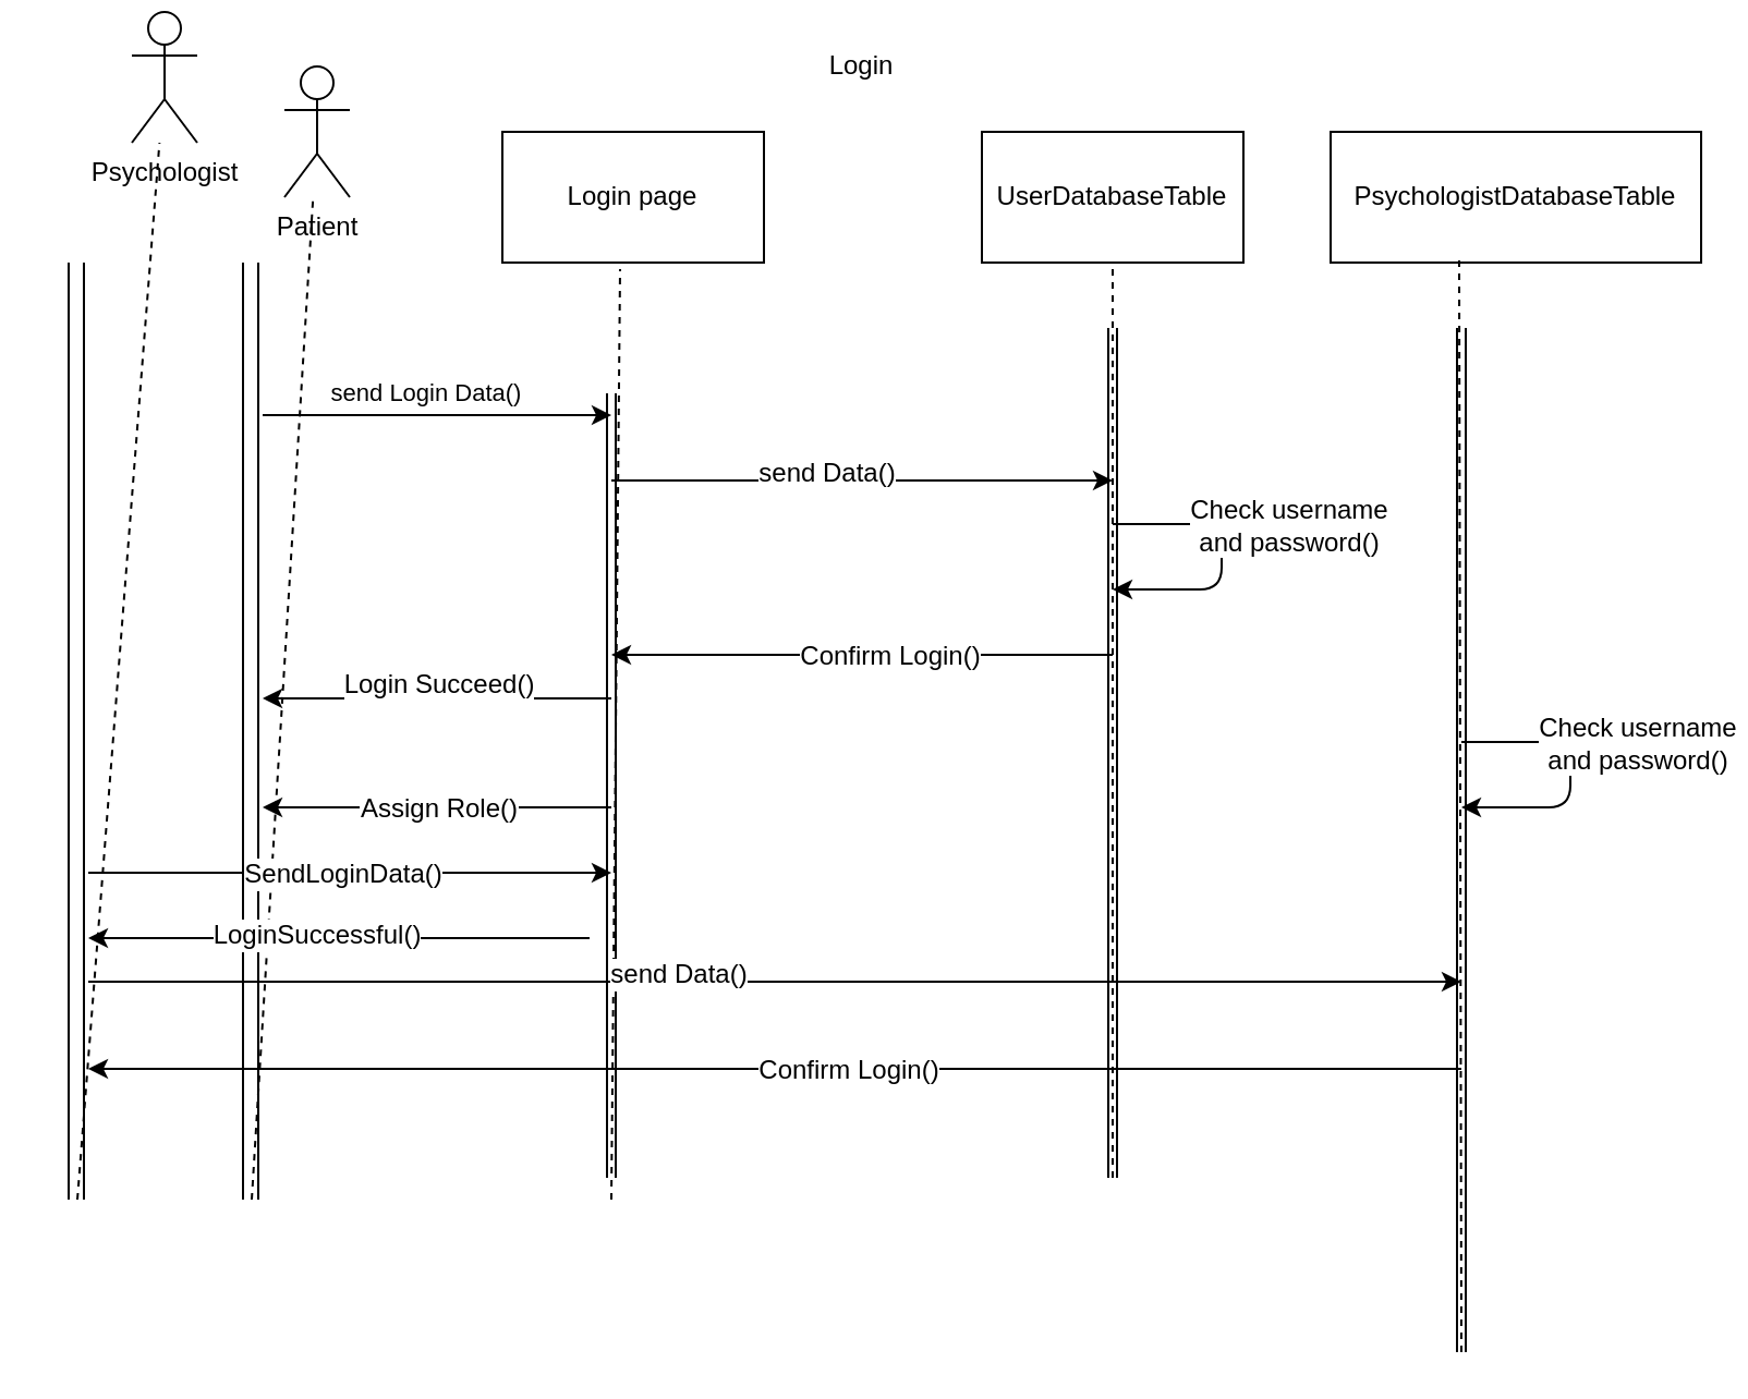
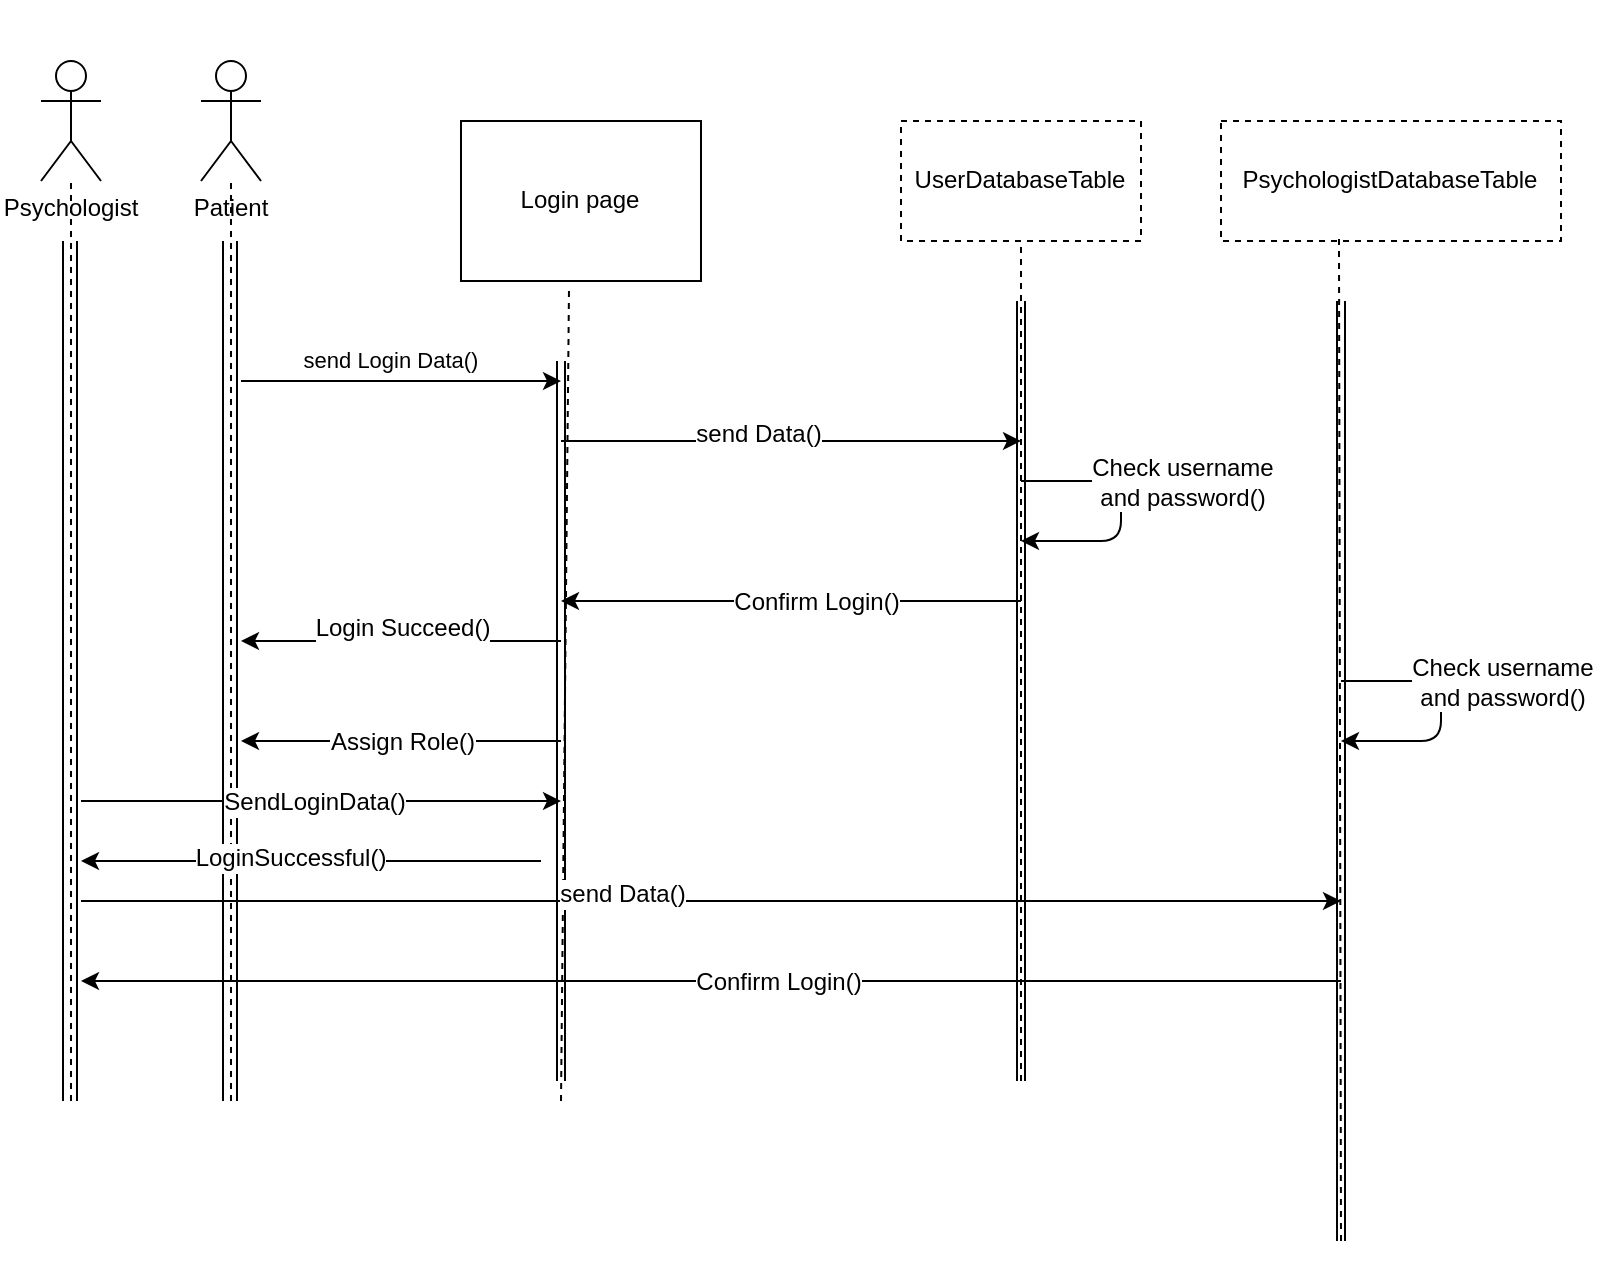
  <mxCell id="0" />
  <mxCell id="1" parent="0" />
- <mxCell id="2" value="&lt;div&gt;Patient&lt;/div&gt;" style="shape=umlActor;verticalLabelPosition=bottom;labelBackgroundColor=#ffffff;verticalAlign=top;html=1;outlineConnect=0;" parent="1" vertex="1"><mxGeometry x="130" y="30" width="30" height="60" as="geometry" /></mxCell>
- <mxCell id="3" value="Login" style="text;html=1;strokeColor=none;fillColor=none;align=center;verticalAlign=middle;whiteSpace=wrap;rounded=0;" parent="1" vertex="1"><mxGeometry x="375" y="20" width="40" height="20" as="geometry" /></mxCell>
- <mxCell id="4" value="Login page" style="rounded=0;whiteSpace=wrap;html=1;" parent="1" vertex="1"><mxGeometry x="230" y="60" width="120" height="60" as="geometry" /></mxCell>
+ <mxCell id="2" value="&lt;div&gt;Patient&lt;/div&gt;" style="shape=umlActor;verticalLabelPosition=bottom;labelBackgroundColor=#ffffff;verticalAlign=top;html=1;outlineConnect=0;" parent="1" vertex="1"><mxGeometry x="100" y="30" width="30" height="60" as="geometry" /></mxCell>
+ <mxCell id="4" value="Login page" style="rounded=0;whiteSpace=wrap;html=1;" parent="1" vertex="1"><mxGeometry x="230" y="60" width="120" height="80" as="geometry" /></mxCell>
  <mxCell id="5" value="" style="endArrow=none;dashed=1;html=1;" parent="1" target="2" edge="1"><mxGeometry width="50" height="50" relative="1" as="geometry"><mxPoint x="115" y="550" as="sourcePoint" /><mxPoint x="150" y="180" as="targetPoint" /></mxGeometry></mxCell>
  <mxCell id="6" value="" style="shape=link;html=1;width=7;" parent="1" edge="1"><mxGeometry width="50" height="50" relative="1" as="geometry"><mxPoint x="114.5" y="550" as="sourcePoint" /><mxPoint x="114.5" y="120" as="targetPoint" /></mxGeometry></mxCell>
  <mxCell id="7" value="" style="endArrow=none;dashed=1;html=1;entryX=0.45;entryY=1.05;entryDx=0;entryDy=0;entryPerimeter=0;" parent="1" target="4" edge="1"><mxGeometry width="50" height="50" relative="1" as="geometry"><mxPoint x="280" y="550" as="sourcePoint" /><mxPoint x="290" y="310" as="targetPoint" /></mxGeometry></mxCell>
  <mxCell id="8" value="send Login Data()" style="endArrow=classic;html=1;" parent="1" edge="1"><mxGeometry x="-0.067" y="10" width="50" height="50" relative="1" as="geometry"><mxPoint x="120" y="190" as="sourcePoint" /><mxPoint x="280" y="190" as="targetPoint" /><mxPoint as="offset" /></mxGeometry></mxCell>
  <mxCell id="9" value="" style="shape=link;html=1;" parent="1" edge="1"><mxGeometry width="50" height="50" relative="1" as="geometry"><mxPoint x="280" y="540" as="sourcePoint" /><mxPoint x="280" y="180" as="targetPoint" /></mxGeometry></mxCell>
  <mxCell id="10" value="" style="endArrow=classic;html=1;" parent="1" edge="1"><mxGeometry width="50" height="50" relative="1" as="geometry"><mxPoint x="280" y="220" as="sourcePoint" /><mxPoint x="510" y="220" as="targetPoint" /></mxGeometry></mxCell>
  <mxCell id="11" value="send Data()" style="text;html=1;resizable=0;points=[];align=center;verticalAlign=middle;labelBackgroundColor=#ffffff;" parent="10" vertex="1" connectable="0"><mxGeometry x="-0.144" y="4" relative="1" as="geometry"><mxPoint as="offset" /></mxGeometry></mxCell>
- <mxCell id="12" value="UserDatabaseTable&lt;br&gt;" style="rounded=0;whiteSpace=wrap;html=1;" parent="1" vertex="1"><mxGeometry x="450" y="60" width="120" height="60" as="geometry" /></mxCell>
+ <mxCell id="12" value="UserDatabaseTable&lt;br&gt;" style="rounded=0;whiteSpace=wrap;html=1;dashed=1;" parent="1" vertex="1"><mxGeometry x="450" y="60" width="120" height="60" as="geometry" /></mxCell>
  <mxCell id="13" value="" style="endArrow=none;dashed=1;html=1;entryX=0.5;entryY=1;entryDx=0;entryDy=0;" parent="1" target="12" edge="1"><mxGeometry width="50" height="50" relative="1" as="geometry"><mxPoint x="510" y="540" as="sourcePoint" /><mxPoint x="550" y="210" as="targetPoint" /></mxGeometry></mxCell>
  <mxCell id="14" value="" style="shape=link;html=1;" parent="1" edge="1"><mxGeometry width="50" height="50" relative="1" as="geometry"><mxPoint x="510" y="540" as="sourcePoint" /><mxPoint x="510" y="150" as="targetPoint" /></mxGeometry></mxCell>
  <mxCell id="15" value="" style="endArrow=classic;html=1;" parent="1" edge="1"><mxGeometry width="50" height="50" relative="1" as="geometry"><mxPoint x="510" y="300" as="sourcePoint" /><mxPoint x="280" y="300" as="targetPoint" /></mxGeometry></mxCell>
  <mxCell id="16" value="Confirm Login()" style="text;html=1;resizable=0;points=[];align=center;verticalAlign=middle;labelBackgroundColor=#ffffff;" parent="15" vertex="1" connectable="0"><mxGeometry x="-0.105" relative="1" as="geometry"><mxPoint as="offset" /></mxGeometry></mxCell>
  <mxCell id="17" value="" style="endArrow=classic;html=1;" parent="1" edge="1"><mxGeometry width="50" height="50" relative="1" as="geometry"><mxPoint x="280" y="320" as="sourcePoint" /><mxPoint x="120" y="320" as="targetPoint" /></mxGeometry></mxCell>
  <mxCell id="18" value="&lt;div&gt;Login Succeed()&lt;br&gt;&lt;/div&gt;&lt;div&gt;&lt;br&gt;&lt;/div&gt;" style="text;html=1;resizable=0;points=[];align=center;verticalAlign=middle;labelBackgroundColor=#ffffff;direction=west;" parent="17" vertex="1" connectable="0"><mxGeometry x="-0.195" y="2" relative="1" as="geometry"><mxPoint x="-16" y="-2" as="offset" /></mxGeometry></mxCell>
  <mxCell id="19" value="" style="endArrow=classic;html=1;" parent="1" edge="1"><mxGeometry width="50" height="50" relative="1" as="geometry"><mxPoint x="510" y="240" as="sourcePoint" /><mxPoint x="510" y="270" as="targetPoint" /><Array as="points"><mxPoint x="560" y="240" /><mxPoint x="560" y="270" /></Array></mxGeometry></mxCell>
  <mxCell id="20" value="&lt;div&gt;Check username &lt;br&gt;&lt;/div&gt;&lt;div&gt;and password()&lt;/div&gt;" style="text;html=1;resizable=0;points=[];align=center;verticalAlign=middle;labelBackgroundColor=#ffffff;direction=south;" parent="19" vertex="1" connectable="0"><mxGeometry x="-0.446" relative="1" as="geometry"><mxPoint x="44" as="offset" /></mxGeometry></mxCell>
  <mxCell id="21" value="" style="endArrow=classic;html=1;" parent="1" edge="1"><mxGeometry width="50" height="50" relative="1" as="geometry"><mxPoint x="280" y="370" as="sourcePoint" /><mxPoint x="120" y="370" as="targetPoint" /></mxGeometry></mxCell>
  <mxCell id="22" value="Assign Role()" style="text;html=1;resizable=0;points=[];align=center;verticalAlign=middle;labelBackgroundColor=#ffffff;" parent="21" vertex="1" connectable="0"><mxGeometry x="-0.188" y="2" relative="1" as="geometry"><mxPoint x="-15" y="-2" as="offset" /></mxGeometry></mxCell>
- <mxCell id="23" value="PsychologistDatabaseTable&lt;br&gt;" style="rounded=0;whiteSpace=wrap;html=1;" vertex="1" parent="1"><mxGeometry x="610" y="60" width="170" height="60" as="geometry" /></mxCell>
+ <mxCell id="23" value="PsychologistDatabaseTable&lt;br&gt;" style="rounded=0;whiteSpace=wrap;html=1;dashed=1;" vertex="1" parent="1"><mxGeometry x="610" y="60" width="170" height="60" as="geometry" /></mxCell>
  <mxCell id="24" value="" style="endArrow=none;dashed=1;html=1;entryX=0.347;entryY=0.983;entryDx=0;entryDy=0;entryPerimeter=0;" edge="1" parent="1" target="23"><mxGeometry width="50" height="50" relative="1" as="geometry"><mxPoint x="670" y="620" as="sourcePoint" /><mxPoint x="710" y="210" as="targetPoint" /></mxGeometry></mxCell>
  <mxCell id="25" value="" style="shape=link;html=1;" edge="1" parent="1"><mxGeometry width="50" height="50" relative="1" as="geometry"><mxPoint x="670" y="620" as="sourcePoint" /><mxPoint x="670" y="150" as="targetPoint" /></mxGeometry></mxCell>
  <mxCell id="26" value="" style="endArrow=classic;html=1;" edge="1" parent="1"><mxGeometry width="50" height="50" relative="1" as="geometry"><mxPoint x="670" y="340" as="sourcePoint" /><mxPoint x="670" y="370" as="targetPoint" /><Array as="points"><mxPoint x="720" y="340" /><mxPoint x="720" y="370" /></Array></mxGeometry></mxCell>
  <mxCell id="27" value="&lt;div&gt;Check username &lt;br&gt;&lt;/div&gt;&lt;div&gt;and password()&lt;/div&gt;" style="text;html=1;resizable=0;points=[];align=center;verticalAlign=middle;labelBackgroundColor=#ffffff;direction=south;" vertex="1" connectable="0" parent="26"><mxGeometry x="-0.446" relative="1" as="geometry"><mxPoint x="44" as="offset" /></mxGeometry></mxCell>
- <mxCell id="28" value="&lt;div&gt;Psychologist&lt;/div&gt;&lt;div&gt;&lt;br&gt;&lt;/div&gt;" style="shape=umlActor;verticalLabelPosition=bottom;labelBackgroundColor=#ffffff;verticalAlign=top;html=1;outlineConnect=0;" vertex="1" parent="1"><mxGeometry x="60" y="5" width="30" height="60" as="geometry" /></mxCell>
+ <mxCell id="28" value="&lt;div&gt;Psychologist&lt;/div&gt;&lt;div&gt;&lt;br&gt;&lt;/div&gt;" style="shape=umlActor;verticalLabelPosition=bottom;labelBackgroundColor=#ffffff;verticalAlign=top;html=1;outlineConnect=0;" vertex="1" parent="1"><mxGeometry x="20" y="30" width="30" height="60" as="geometry" /></mxCell>
  <mxCell id="29" value="" style="endArrow=none;dashed=1;html=1;" edge="1" parent="1" target="28"><mxGeometry width="50" height="50" relative="1" as="geometry"><mxPoint x="35" y="550" as="sourcePoint" /><mxPoint x="70" y="180" as="targetPoint" /></mxGeometry></mxCell>
  <mxCell id="30" value="" style="shape=link;html=1;width=7;" edge="1" parent="1"><mxGeometry width="50" height="50" relative="1" as="geometry"><mxPoint x="34.5" y="550" as="sourcePoint" /><mxPoint x="34.5" y="120" as="targetPoint" /></mxGeometry></mxCell>
  <mxCell id="31" value="" style="endArrow=classic;html=1;" edge="1" parent="1"><mxGeometry width="50" height="50" relative="1" as="geometry"><mxPoint x="40" y="400" as="sourcePoint" /><mxPoint x="280" y="400" as="targetPoint" /></mxGeometry></mxCell>
  <mxCell id="32" value="SendLoginData()" style="text;html=1;resizable=0;points=[];align=center;verticalAlign=middle;labelBackgroundColor=#ffffff;" vertex="1" connectable="0" parent="31"><mxGeometry x="-0.033" relative="1" as="geometry"><mxPoint as="offset" /></mxGeometry></mxCell>
  <mxCell id="33" value="" style="endArrow=classic;html=1;" edge="1" parent="1"><mxGeometry width="50" height="50" relative="1" as="geometry"><mxPoint x="270" y="430" as="sourcePoint" /><mxPoint x="40" y="430" as="targetPoint" /></mxGeometry></mxCell>
  <mxCell id="34" value="LoginSuccessful()" style="text;html=1;resizable=0;points=[];align=center;verticalAlign=middle;labelBackgroundColor=#ffffff;" vertex="1" connectable="0" parent="33"><mxGeometry x="0.096" y="-2" relative="1" as="geometry"><mxPoint as="offset" /></mxGeometry></mxCell>
  <mxCell id="35" value="" style="endArrow=classic;html=1;" edge="1" parent="1"><mxGeometry width="50" height="50" relative="1" as="geometry"><mxPoint x="40" y="450" as="sourcePoint" /><mxPoint x="670" y="450" as="targetPoint" /></mxGeometry></mxCell>
  <mxCell id="36" value="send Data()" style="text;html=1;resizable=0;points=[];align=center;verticalAlign=middle;labelBackgroundColor=#ffffff;" vertex="1" connectable="0" parent="35"><mxGeometry x="-0.144" y="4" relative="1" as="geometry"><mxPoint as="offset" /></mxGeometry></mxCell>
  <mxCell id="37" value="" style="endArrow=classic;html=1;" edge="1" parent="1"><mxGeometry width="50" height="50" relative="1" as="geometry"><mxPoint x="670" y="490" as="sourcePoint" /><mxPoint x="40" y="490" as="targetPoint" /></mxGeometry></mxCell>
  <mxCell id="38" value="Confirm Login()" style="text;html=1;resizable=0;points=[];align=center;verticalAlign=middle;labelBackgroundColor=#ffffff;" vertex="1" connectable="0" parent="37"><mxGeometry x="-0.105" relative="1" as="geometry"><mxPoint as="offset" /></mxGeometry></mxCell>
